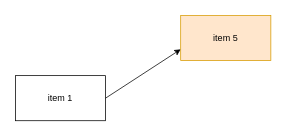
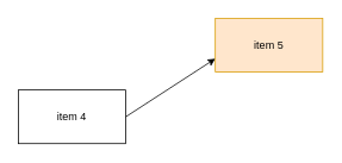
  <mxCell id="0" />
  <mxCell id="1" parent="0" />
- <mxCell id="2" value="item 1" style="rounded=0;whiteSpace=wrap;html=1;" vertex="1" parent="1"><mxGeometry x="20" y="100" width="120" height="60" as="geometry" /></mxCell>
+ <mxCell id="2" value="item 4" style="rounded=0;whiteSpace=wrap;html=1;" vertex="1" parent="1"><mxGeometry x="20" y="100" width="120" height="60" as="geometry" /></mxCell>
  <mxCell id="3" value="item 5" style="rounded=0;whiteSpace=wrap;html=1;fillColor=#ffe6cc;strokeColor=#d79b00;" vertex="1" parent="1"><mxGeometry x="240" y="20" width="120" height="60" as="geometry" /></mxCell>
  <mxCell id="4" value="" style="endArrow=classic;html=1;rounded=0;exitX=1;exitY=0.5;exitDx=0;exitDy=0;entryX=0;entryY=0.75;entryDx=0;entryDy=0;" edge="1" parent="1" source="2" target="3"><mxGeometry width="50" height="50" relative="1" as="geometry"><mxPoint x="240" y="210" as="sourcePoint" /><mxPoint x="290" y="150" as="targetPoint" /></mxGeometry></mxCell>
